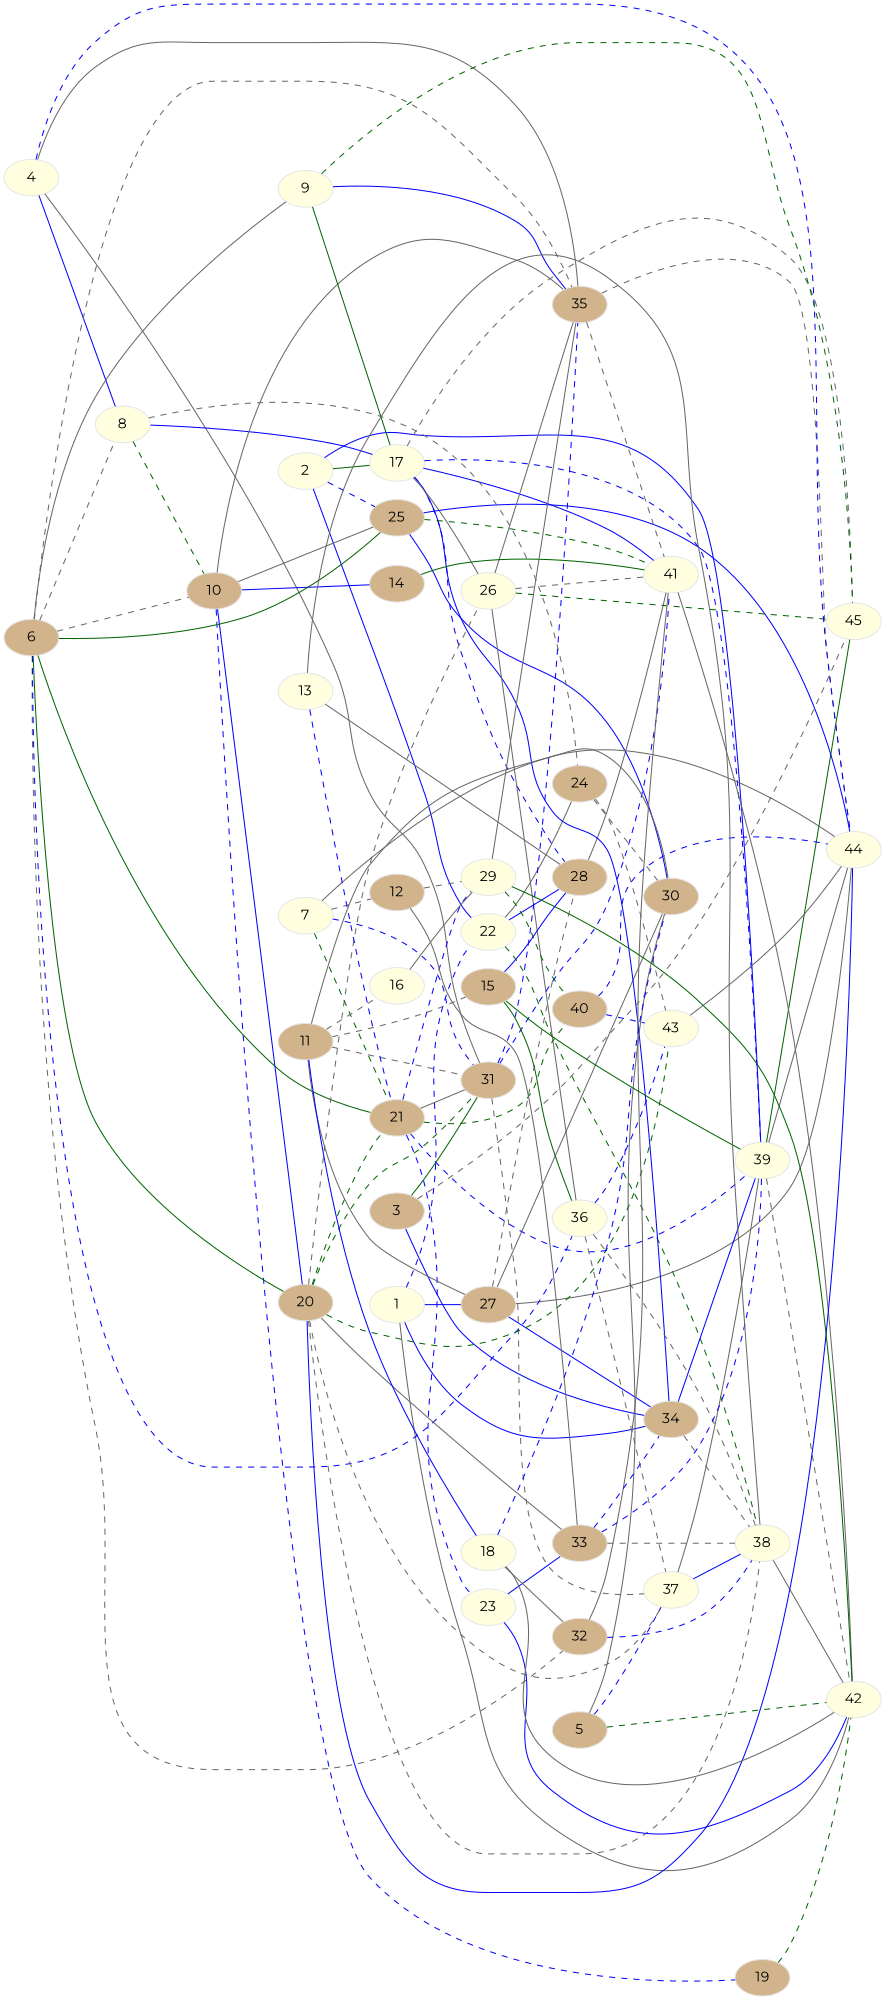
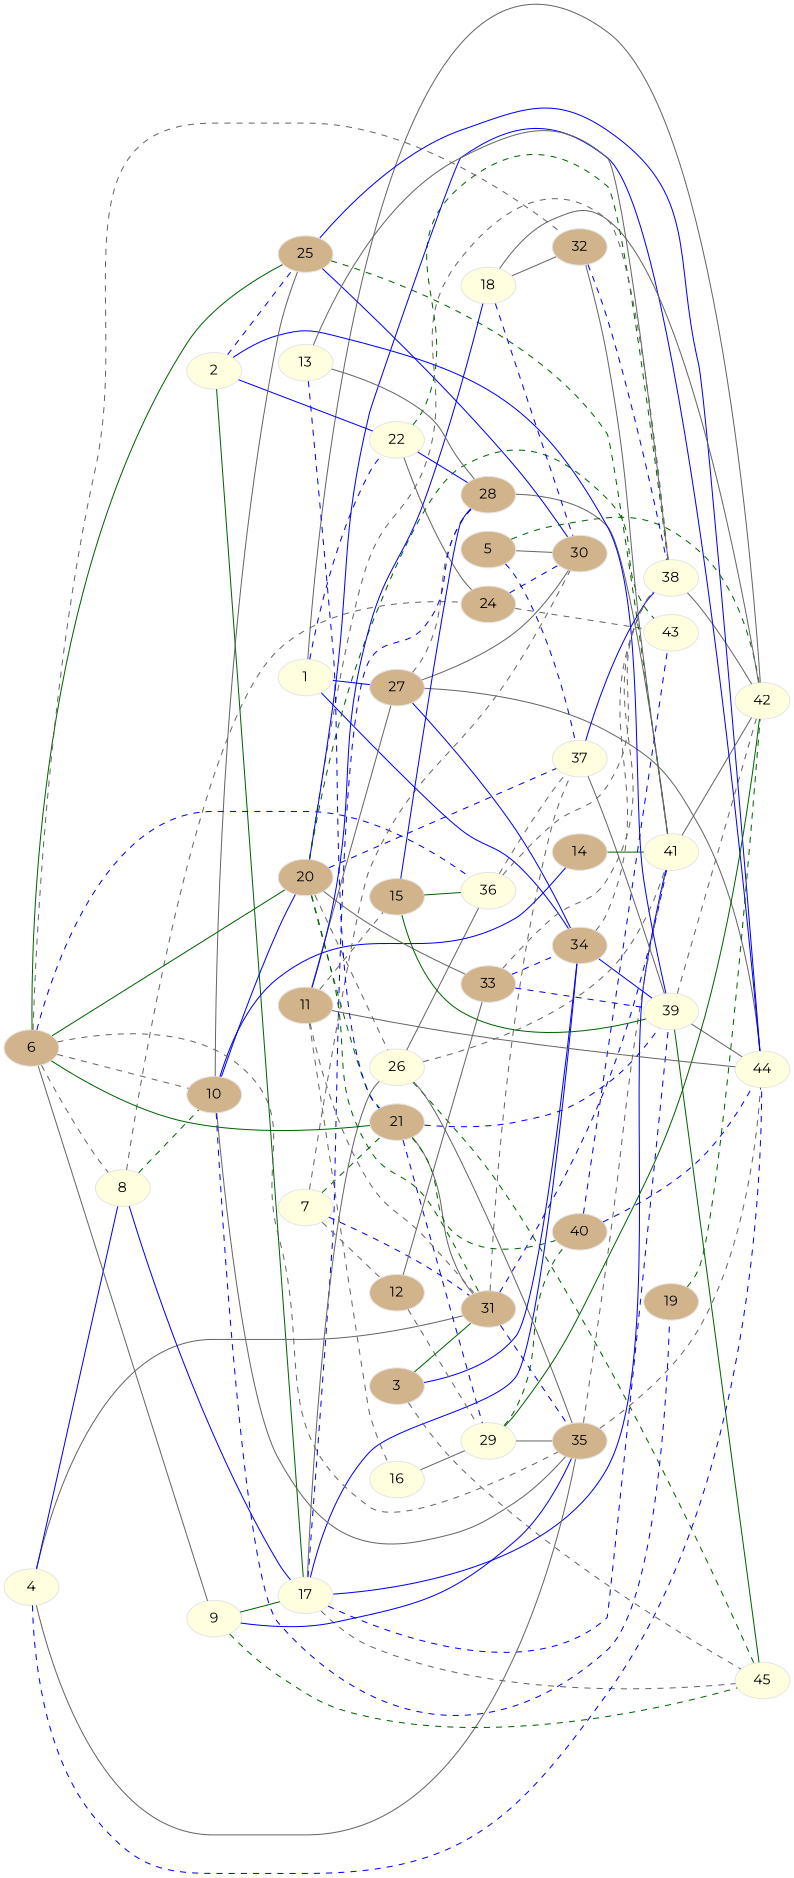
  graph {
    fontname=Montserrat
    rankdir=LR
    node [color=gray90 fillcolor=lightyellow fontname=Montserrat style=filled]
    edge [color=gray40 fontname=Montserrat style=solid weight=1.0]
    1
    22
    27 [fillcolor=tan]
    34 [fillcolor=tan]
    42
    24 [fillcolor=tan]
    28 [fillcolor=tan]
    38
    44
    30 [fillcolor=tan]
    39
    2
    17
    25 [fillcolor=tan]
    45
    41
    26
    3 [fillcolor=tan]
    31 [fillcolor=tan]
    35 [fillcolor=tan]
    37
    4
    8
    10 [fillcolor=tan]
    5 [fillcolor=tan]
    6 [fillcolor=tan]
    9
    20 [fillcolor=tan]
    21 [fillcolor=tan]
    32 [fillcolor=tan]
    36
    14 [fillcolor=tan]
    19 [fillcolor=tan]
    33 [fillcolor=tan]
    43
    29
-   23
    40 [fillcolor=tan]
    7
    12 [fillcolor=tan]
    11 [fillcolor=tan]
    15 [fillcolor=tan]
    16
    18
    13
    1 -- 22 [color=blue style=dashed]
    1 -- 27 [color=blue]
    1 -- 34 [color=blue]
    1 -- 42
    22 -- 24
    22 -- 28 [color=blue]
    22 -- 38 [color=darkgreen style=dashed]
    27 -- 34 [color=blue]
    27 -- 28 [style=dashed]
    27 -- 44
    27 -- 30
    34 -- 38 [style=dashed]
    34 -- 39 [color=blue]
-   24 -- 30 [style=dashed]
+   24 -- 30 [color=blue style=dashed]
    24 -- 43 [style=dashed]
    28 -- 41
    38 -- 42
    39 -- 42 [style=dashed]
    39 -- 44
    39 -- 45 [color=darkgreen]
    2 -- 22 [color=blue]
    2 -- 39 [color=blue]
    2 -- 17 [color=darkgreen]
    2 -- 25 [color=blue style=dashed]
    17 -- 34 [color=blue]
    17 -- 28 [color=blue style=dashed]
    17 -- 39 [color=blue style=dashed]
    17 -- 45 [style=dashed]
    17 -- 41 [color=blue]
    17 -- 26
    25 -- 44 [color=blue]
    25 -- 30 [color=blue]
    25 -- 41 [color=darkgreen style=dashed]
    41 -- 42
    26 -- 45 [color=darkgreen style=dashed]
    26 -- 41 [style=dashed]
    26 -- 35
    26 -- 36
    3 -- 34 [color=blue]
    3 -- 45 [style=dashed]
    3 -- 31 [color=darkgreen]
    31 -- 41 [color=blue style=dashed]
    31 -- 35 [color=blue style=dashed]
    31 -- 37 [style=dashed]
    35 -- 44 [style=dashed]
    35 -- 41 [style=dashed]
    37 -- 38 [color=blue]
    37 -- 39
    4 -- 44 [color=blue style=dashed]
    4 -- 31
    4 -- 35
    4 -- 8 [color=blue]
    8 -- 24 [style=dashed]
    8 -- 17 [color=blue]
    8 -- 10 [color=darkgreen style=dashed]
    10 -- 25
    10 -- 35
    10 -- 20 [color=blue]
    10 -- 14 [color=blue]
    10 -- 19 [color=blue style=dashed]
    5 -- 42 [color=darkgreen style=dashed]
    5 -- 30
    5 -- 37 [color=blue style=dashed]
    6 -- 25 [color=darkgreen]
    6 -- 35 [style=dashed]
    6 -- 8 [style=dashed]
    6 -- 10 [style=dashed]
    6 -- 9
    6 -- 20 [color=darkgreen]
    6 -- 21 [color=darkgreen]
    6 -- 32 [style=dashed]
    6 -- 36 [color=blue style=dashed]
    9 -- 17 [color=darkgreen]
    9 -- 45 [color=darkgreen style=dashed]
    9 -- 35 [color=blue]
    20 -- 38 [style=dashed]
    20 -- 44 [color=blue]
    20 -- 26 [style=dashed]
    20 -- 31 [color=darkgreen style=dashed]
-   20 -- 37 [style=dashed]
+   20 -- 37 [color=blue style=dashed]
    20 -- 21 [color=darkgreen style=dashed]
    20 -- 33
    20 -- 43 [color=darkgreen style=dashed]
    21 -- 39 [color=blue style=dashed]
    21 -- 31
    21 -- 29 [color=blue style=dashed]
-   21 -- 23 [color=blue style=dashed]
    21 -- 40 [color=darkgreen style=dashed]
    32 -- 38 [color=blue style=dashed]
    32 -- 41
    36 -- 38 [style=dashed]
    36 -- 37 [style=dashed]
-   36 -- 43 [color=blue style=dashed]
    14 -- 41 [color=darkgreen]
    19 -- 42 [color=darkgreen style=dashed]
    33 -- 34 [color=blue style=dashed]
    33 -- 38 [style=dashed]
    33 -- 39 [color=blue style=dashed]
-   43 -- 44
    29 -- 42 [color=darkgreen]
    29 -- 35
    29 -- 40 [color=darkgreen style=dashed]
-   23 -- 42 [color=blue]
-   23 -- 33 [color=blue]
    40 -- 44 [color=blue style=dashed]
    40 -- 43 [color=blue style=dashed]
-   7 -- 30
+   7 -- 30 [style=dashed]
    7 -- 31 [color=blue style=dashed]
    7 -- 21 [color=darkgreen style=dashed]
    7 -- 12 [style=dashed]
    12 -- 33
    12 -- 29 [style=dashed]
    11 -- 27
    11 -- 44
    11 -- 31 [style=dashed]
    11 -- 15 [style=dashed]
    11 -- 16 [style=dashed]
    11 -- 18 [color=blue]
    15 -- 28 [color=blue]
    15 -- 39 [color=darkgreen]
    15 -- 36 [color=darkgreen]
    16 -- 29
    18 -- 42
    18 -- 30 [color=blue style=dashed]
    18 -- 32
    13 -- 28
    13 -- 38
    13 -- 21 [color=blue style=dashed]
  }
